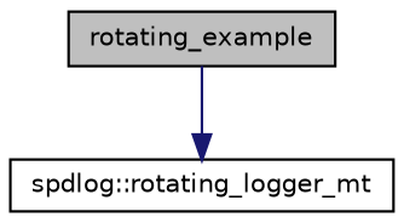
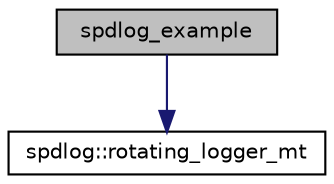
  digraph {
    rankdir=TB
    node [color=black fontname=Helvetica fontsize=10 shape=record style=filled]
-   n1 [fillcolor=grey75 fontcolor=black height=0.2 label=rotating_example width=0.4]
+   n1 [fillcolor=grey75 fontcolor=black height=0.2 label=spdlog_example width=0.4]
    n2 [fillcolor=white height=0.2 label="spdlog::rotating_logger_mt" width=0.4]
    n1 -> n2 [color=midnightblue fontname=Helvetica fontsize=10 labelfontname=Helvetica labelfontsize=10 style=solid]
  }
